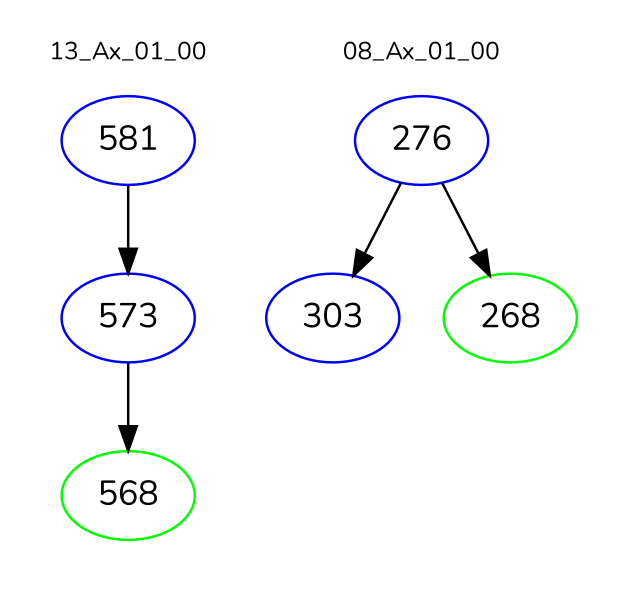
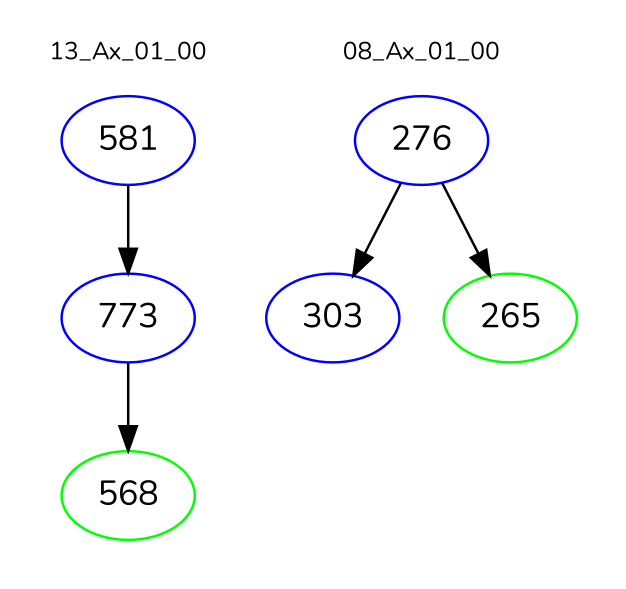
  digraph {
    fontname=Nunito
    node [color=blue fontname=Nunito]
    edge [color=black fontname=Nunito]
-   n1 [label=573]
+   n1 [label=773]
    n2 [color=green label=568]
    n3 [label=581]
    n4 [label=276]
    n5 [label=303]
-   n6 [color=green label=268]
+   n6 [color=green label=265]
    subgraph cluster_1 {
      color=white
      fontsize=10
      label="13_Ax_01_00"
      n1
      n2
      n3
    }
    subgraph cluster_2 {
      color=white
      fontsize=10
      label="08_Ax_01_00"
      n4
      n5
      n6
    }
    n1 -> n2
    n3 -> n1
    n4 -> n5
    n4 -> n6
  }
